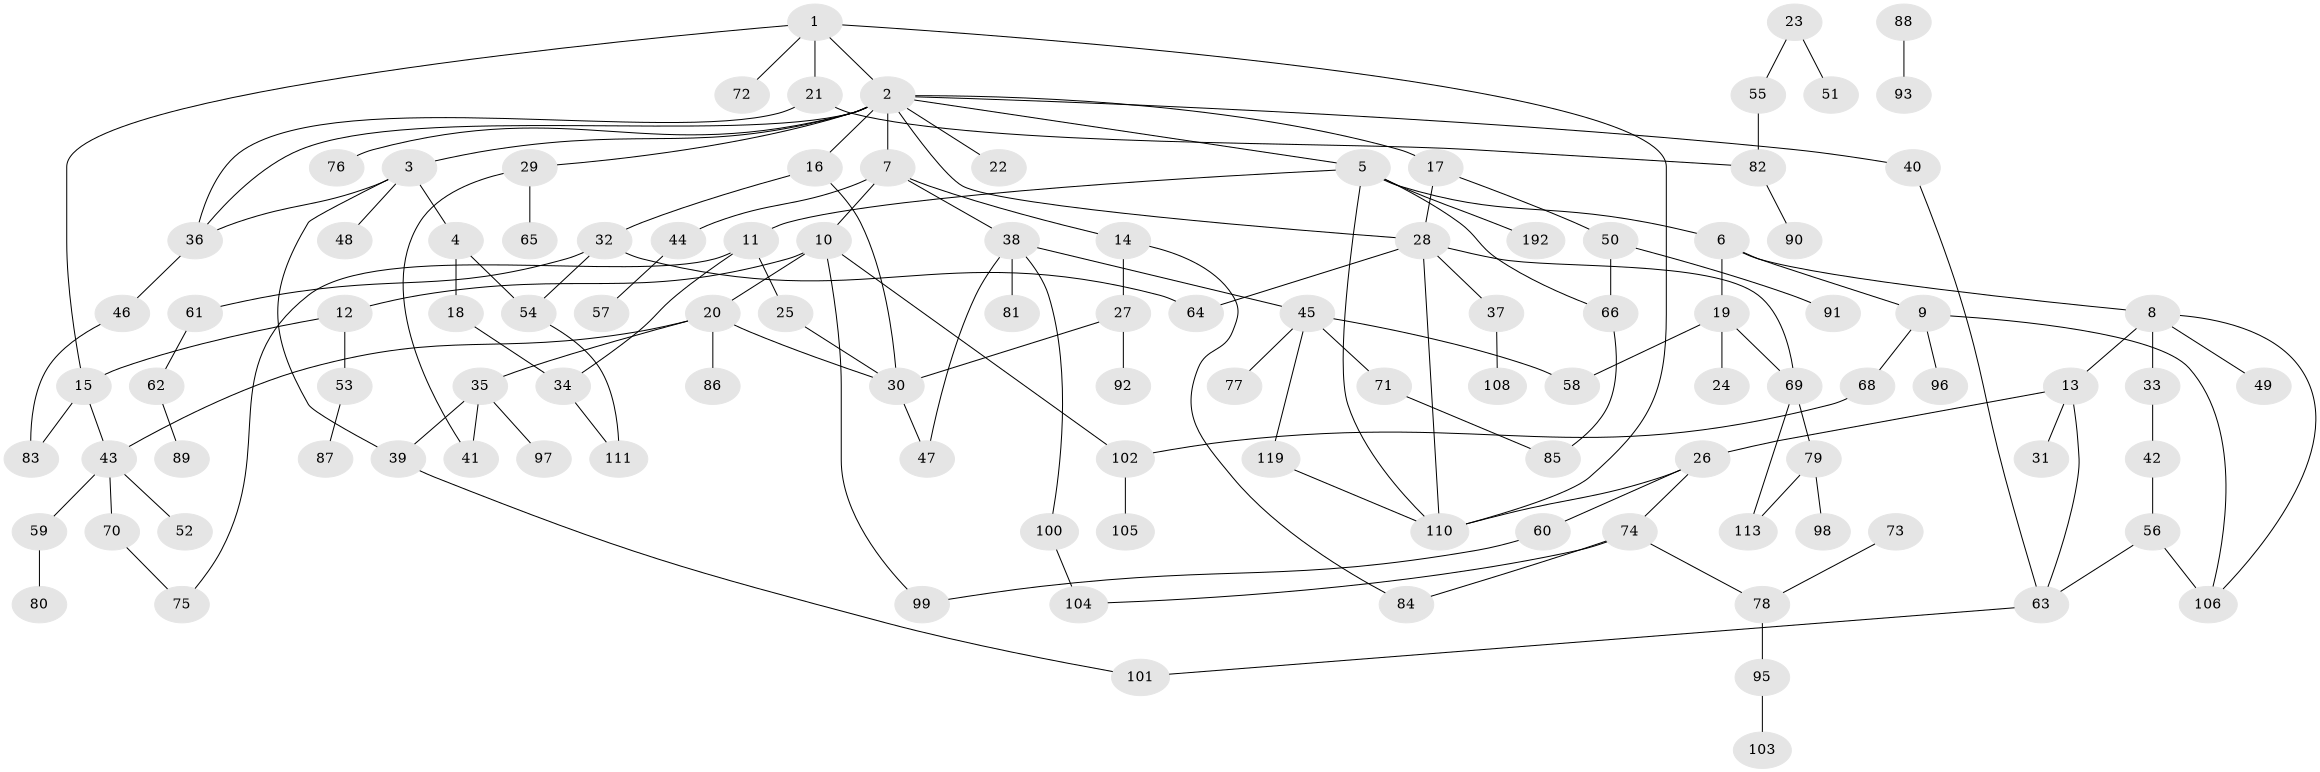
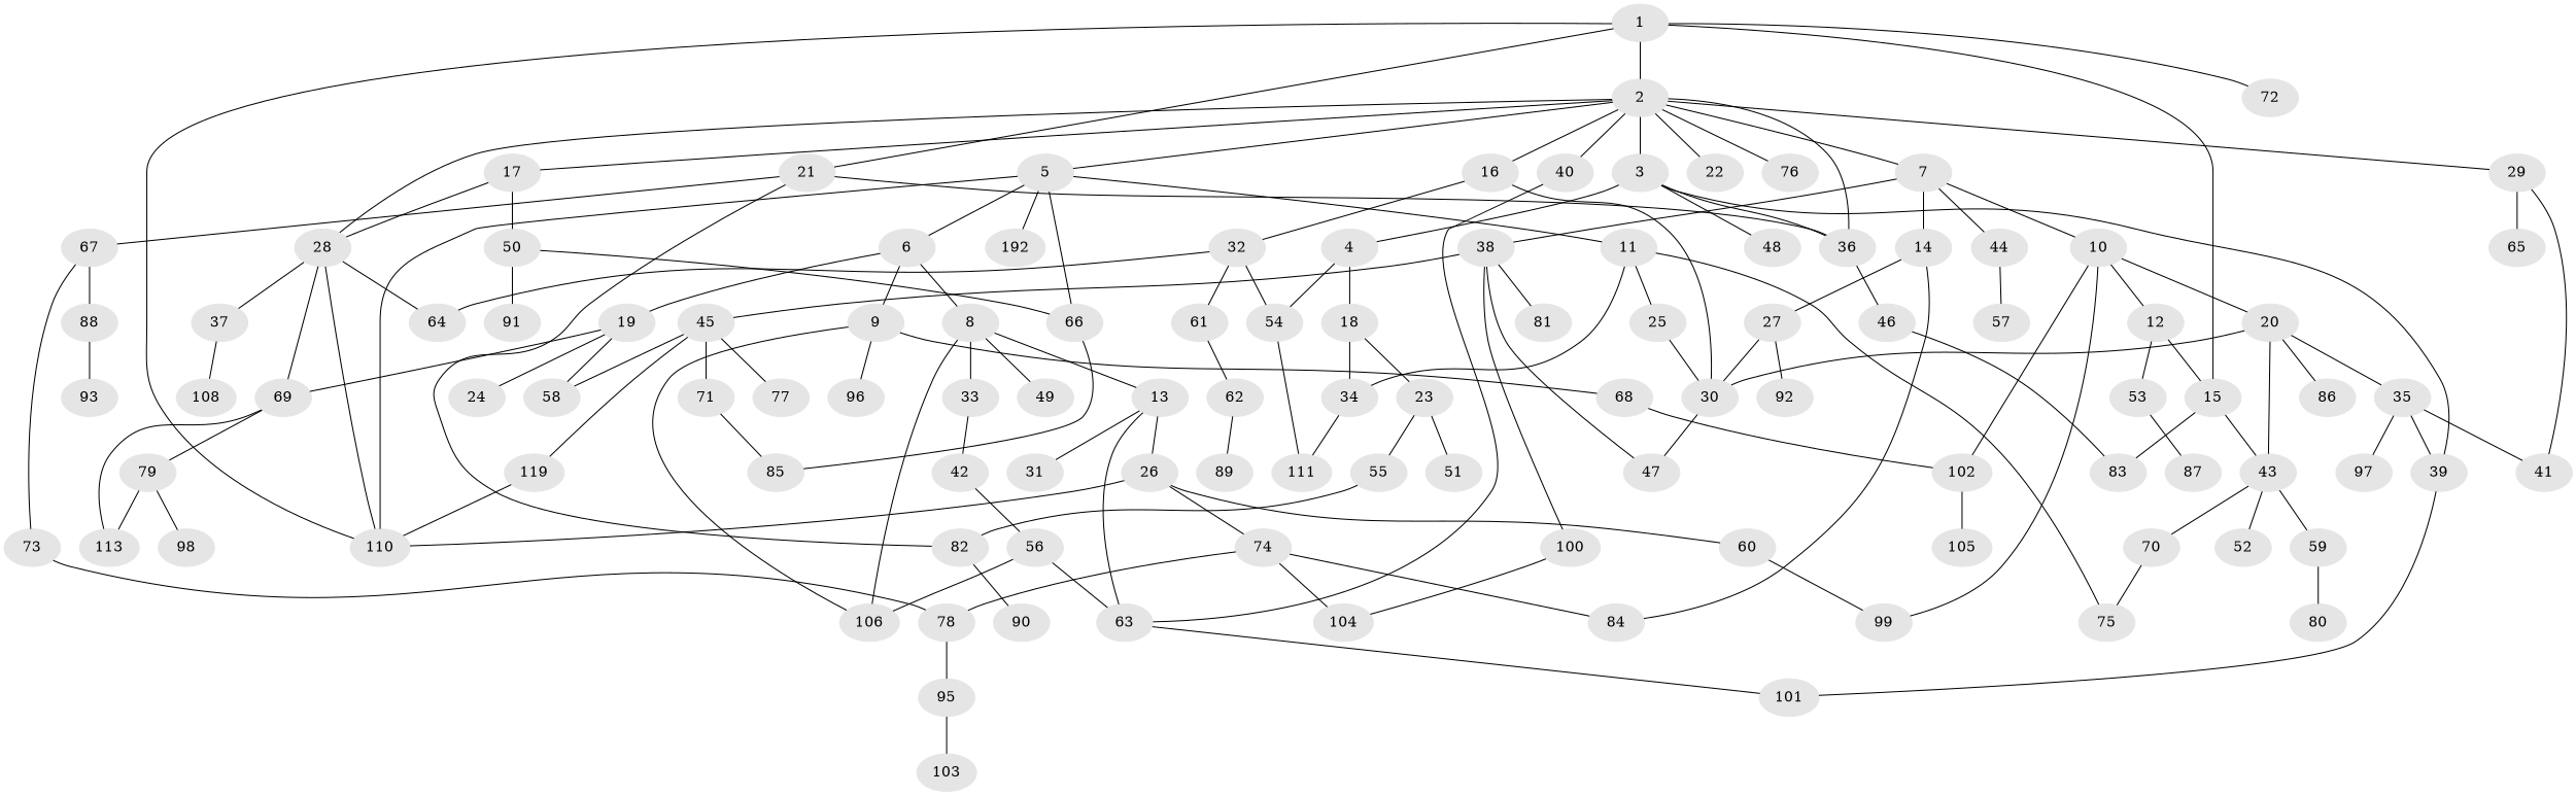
  graph {
    fontname="DejaVu Serif"
    node [color=gray90 fontname="DejaVu Serif" style=filled]
    edge [fontname="DejaVu Serif"]
    1
    2
    15
    21
    72
    110
    3
    5
    7
    16
    17
    22
    28
    29
    36
    40
    76
    43
    83
+   67
    82
    4
    39
    48
    6
    11
    66
    n28 [label=192]
    10
    14
    38
    44
    30
    32
    50
    69
    37
    64
    41
    65
    46
    63
    18
    54
    101
    34
    23
    111
    8
    9
    19
    25
    75
    85
    13
    33
    49
    106
    68
    96
    24
    58
    12
    20
    99
    102
    27
    84
    47
    45
    81
    100
    57
    26
    31
    42
    53
    35
    86
    105
    87
    60
    74
    92
    52
    59
    70
    61
    91
    51
    55
    79
    113
    97
    73
    88
    90
    78
    104
    108
    62
    56
    71
    77
    n105 [label=119]
    80
    89
    93
    98
    95
    103
    1 -- 2
    1 -- 15
    1 -- 21
    1 -- 72
    1 -- 110
    2 -- 3
    2 -- 5
    2 -- 7
    2 -- 16
    2 -- 17
    2 -- 22
    2 -- 28
    2 -- 29
    2 -- 36
    2 -- 40
    2 -- 76
    15 -- 43
    15 -- 83
    21 -- 36
+   21 -- 67
    21 -- 82
    3 -- 36
    3 -- 4
    3 -- 39
    3 -- 48
    5 -- 110
    5 -- 6
    5 -- 11
    5 -- 66
    5 -- n28
    7 -- 10
    7 -- 14
    7 -- 38
    7 -- 44
    16 -- 30
    16 -- 32
    17 -- 28
    17 -- 50
    28 -- 110
    28 -- 69
    28 -- 37
    28 -- 64
    29 -- 41
    29 -- 65
    36 -- 46
    40 -- 63
    43 -- 52
    43 -- 59
    43 -- 70
+   67 -- 73
+   67 -- 88
    82 -- 90
    4 -- 18
    4 -- 54
    39 -- 101
    6 -- 8
    6 -- 9
    6 -- 19
    11 -- 34
    11 -- 25
    11 -- 75
    66 -- 85
    10 -- 12
    10 -- 20
    10 -- 99
    10 -- 102
    14 -- 27
    14 -- 84
    38 -- 47
    38 -- 45
    38 -- 81
    38 -- 100
    44 -- 57
    30 -- 47
    32 -- 64
    32 -- 54
    32 -- 61
    50 -- 66
    50 -- 91
    69 -- 79
    69 -- 113
    37 -- 108
    46 -- 83
    63 -- 101
    18 -- 34
+   18 -- 23
    54 -- 111
    34 -- 111
    23 -- 51
    23 -- 55
    8 -- 13
    8 -- 33
    8 -- 49
    8 -- 106
    9 -- 106
    9 -- 68
    9 -- 96
    19 -- 69
    19 -- 24
    19 -- 58
    25 -- 30
    13 -- 63
    13 -- 26
    13 -- 31
    33 -- 42
    68 -- 102
    12 -- 15
    12 -- 53
    20 -- 43
    20 -- 30
    20 -- 35
    20 -- 86
    102 -- 105
    27 -- 30
    27 -- 92
    45 -- 58
    45 -- 71
    45 -- 77
    45 -- n105
    100 -- 104
    26 -- 110
    26 -- 60
    26 -- 74
    42 -- 56
    53 -- 87
    35 -- 39
    35 -- 41
    35 -- 97
    60 -- 99
    74 -- 84
    74 -- 78
    74 -- 104
    59 -- 80
    70 -- 75
    61 -- 62
    55 -- 82
    79 -- 113
    79 -- 98
    73 -- 78
    88 -- 93
    78 -- 95
    62 -- 89
    56 -- 63
    56 -- 106
    71 -- 85
    n105 -- 110
    95 -- 103
  }
